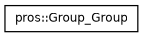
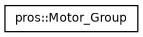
  digraph {
    rankdir=LR
-   n1 [color=black fillcolor=white fontname=Helvetica fontsize=10 height=0.2 label="pros::Group_Group" shape=record style=filled width=0.4]
+   n1 [color=black fillcolor=white fontname=Helvetica fontsize=10 height=0.2 label="pros::Motor_Group" shape=record style=filled width=0.4]
  }
